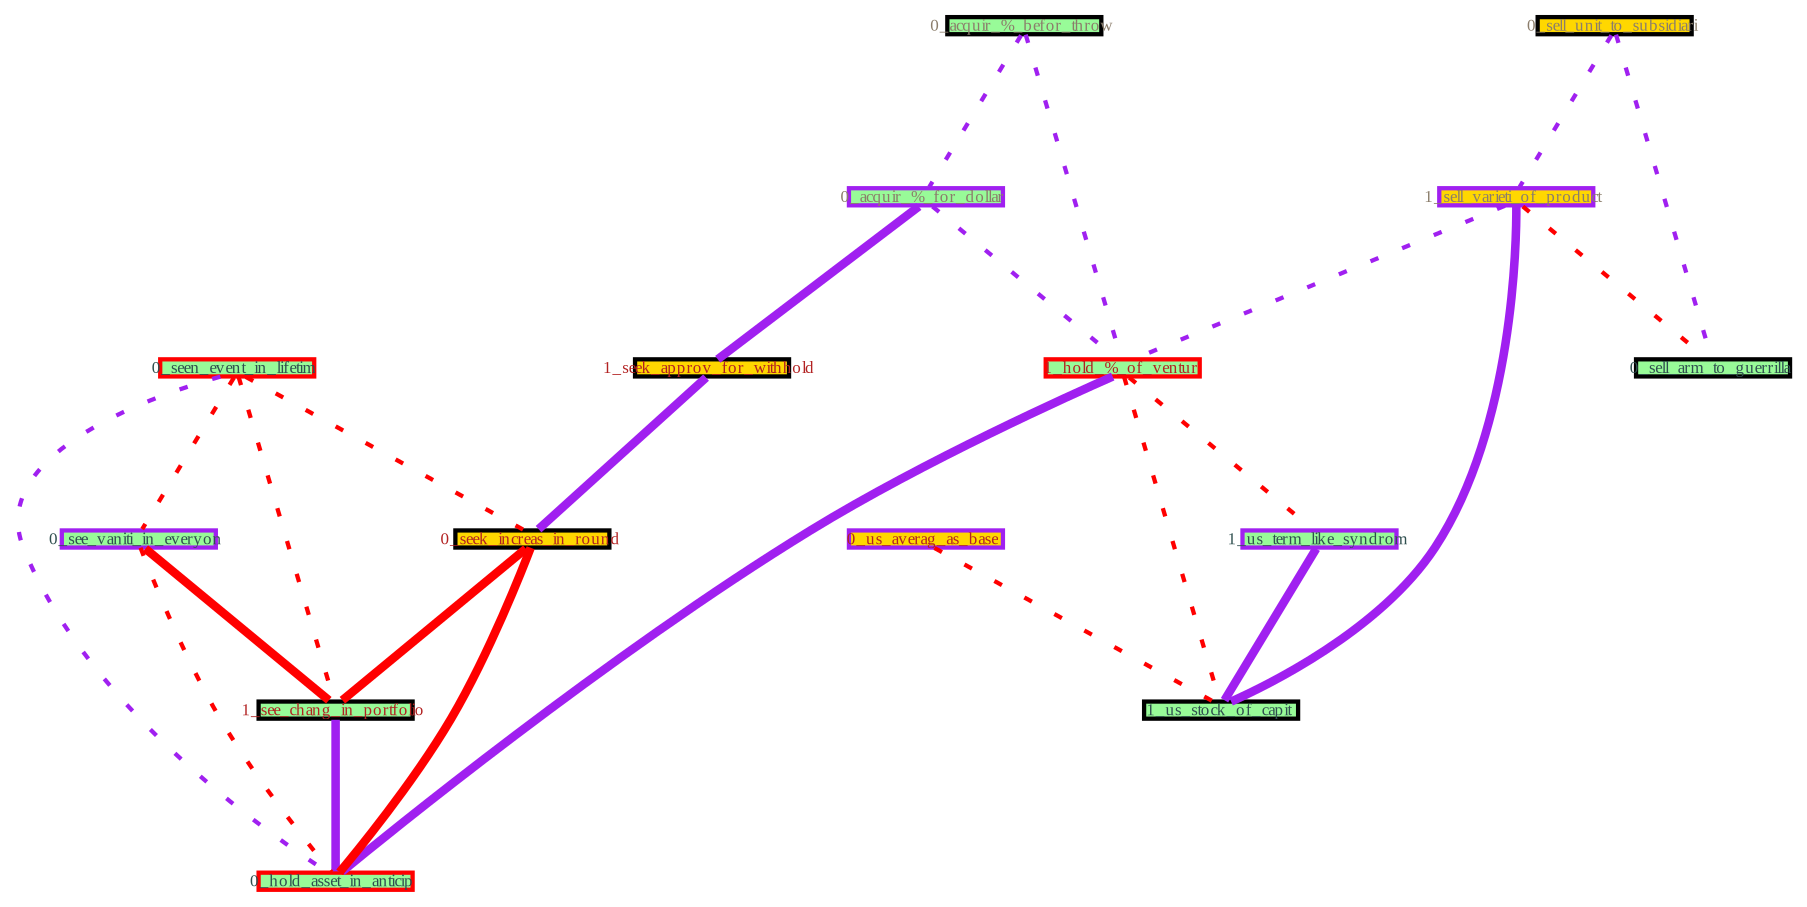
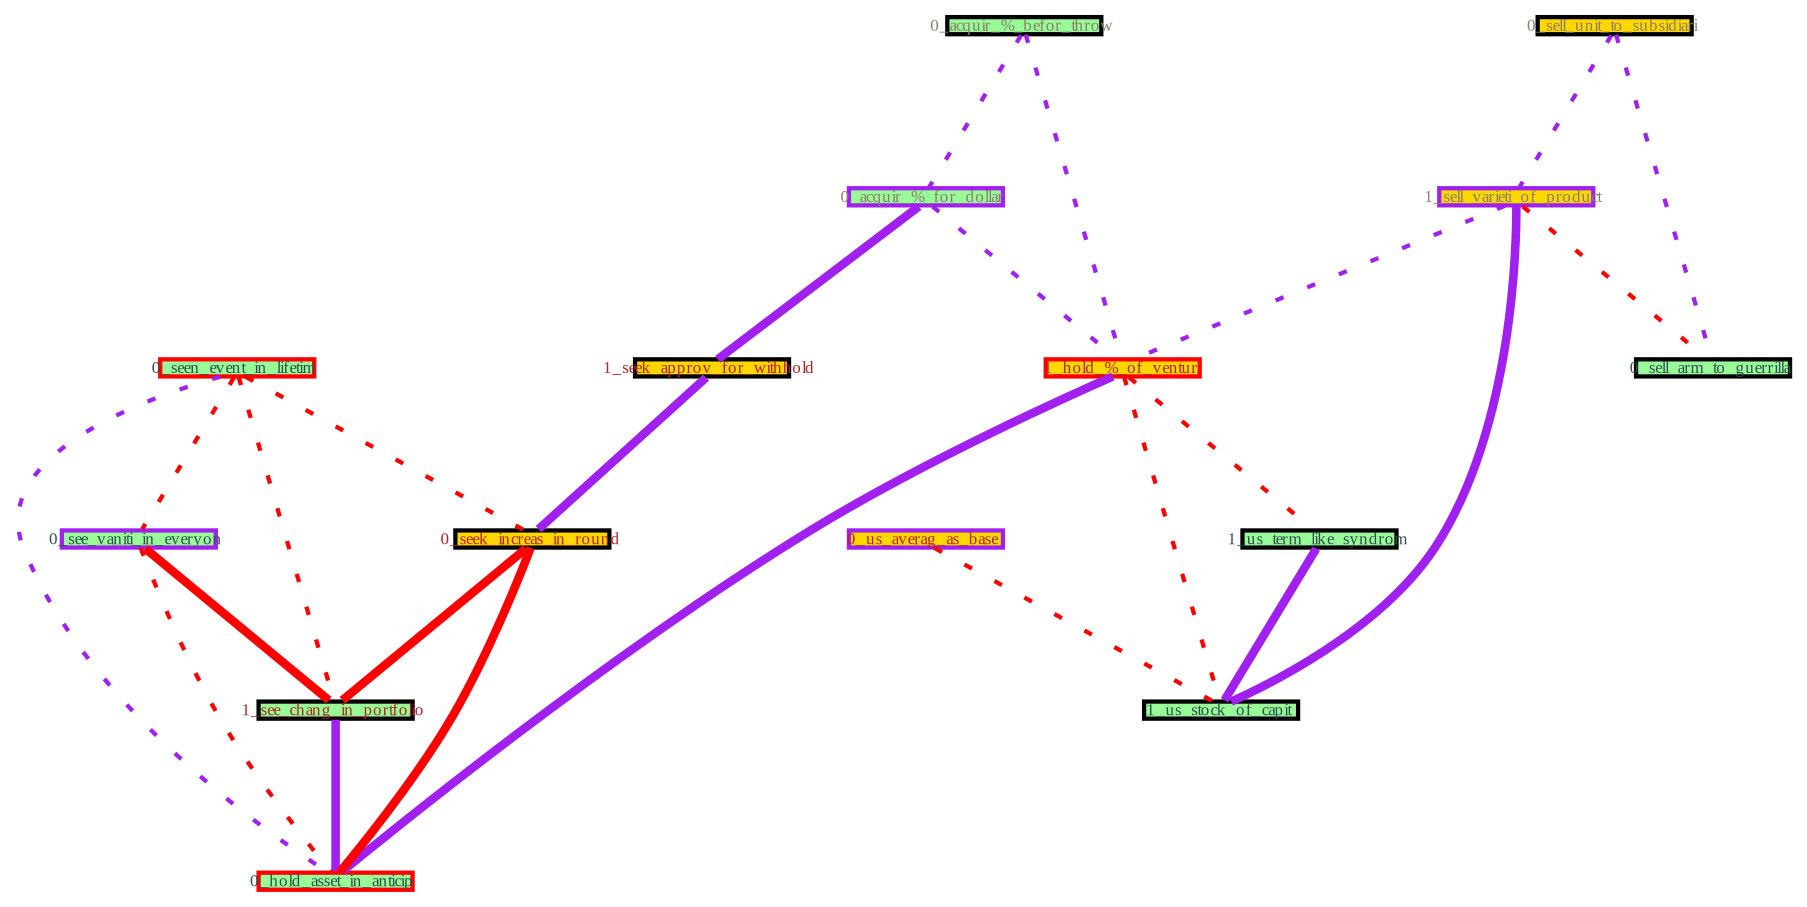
  graph {
    fontname="Liberation Serif"
    node [color=black fillcolor=palegreen fixedsize=true fontcolor="#2f4f4f" fontname="Liberation Serif" fontsize=4 shape=polygon style=filled]
    edge [color=purple fontname="Liberation Serif" style=dotted w=1]
    "0_acquir_%_befor_throw " [fontcolor="#8b7d6b" height=.06 width=.5]
    "0_sell_unit_to_subsidiari " [fillcolor=gold fontcolor="#8b7d6b" height=.06 width=.5]
    "1_sell_varieti_of_product " [color=purple fillcolor=gold fontcolor="#8b7d6b" height=.06 width=.5]
    "0_acquir_%_for_dollar " [color=purple fontcolor="#8b7d6b" height=.06 width=.5]
    "0_us_averag_as_base " [color=purple fillcolor=gold fontcolor="#b22222" height=.06 width=.5]
    "1_seek_approv_for_withhold " [fillcolor=gold fontcolor="#b22222" height=.06 width=.5]
-   "1_hold_%_of_ventur " [color=red fontcolor="#b22222" height=.06 width=.5]
+   "1_hold_%_of_ventur " [color=red fillcolor=gold fontcolor="#b22222" height=.06 width=.5]
    "1_see_chang_in_portfolio " [fontcolor="#b22222" height=.06 width=.5]
    "0_sell_arm_to_guerrilla " [height=.06 width=.5]
    "1_us_stock_of_capit " [height=.06 width=.5]
    "0_seek_increas_in_round " [fillcolor=gold fontcolor="#b22222" height=.06 width=.5]
-   "1_us_term_like_syndrom " [color=purple height=.06 width=.5]
+   "1_us_term_like_syndrom " [height=.06 width=.5]
    "0_hold_asset_in_anticip " [color=red height=.06 width=.5]
    "0_seen_event_in_lifetim " [color=red height=.06 width=.5]
    "0_see_vaniti_in_everyon " [color=purple height=.06 width=.5]
    subgraph sub_1 {
      "0_acquir_%_befor_throw "
      "0_sell_unit_to_subsidiari "
      "1_sell_varieti_of_product "
      "0_acquir_%_for_dollar "
    }
    subgraph sub_2 {
      "0_us_averag_as_base "
      "1_seek_approv_for_withhold "
      "1_hold_%_of_ventur "
      "1_see_chang_in_portfolio "
    }
    "0_acquir_%_befor_throw " -- "0_acquir_%_for_dollar " [w=2]
    "0_acquir_%_befor_throw " -- "1_hold_%_of_ventur "
    "0_sell_unit_to_subsidiari " -- "1_sell_varieti_of_product "
    "0_sell_unit_to_subsidiari " -- "0_sell_arm_to_guerrilla " [w=2]
    "1_sell_varieti_of_product " -- "1_hold_%_of_ventur "
    "1_sell_varieti_of_product " -- "0_sell_arm_to_guerrilla " [color=red]
    "1_sell_varieti_of_product " -- "1_us_stock_of_capit " [style=bold]
    "0_acquir_%_for_dollar " -- "1_seek_approv_for_withhold " [style=bold]
    "0_acquir_%_for_dollar " -- "1_hold_%_of_ventur "
    "0_us_averag_as_base " -- "1_us_stock_of_capit " [color=red]
    "1_seek_approv_for_withhold " -- "0_seek_increas_in_round " [style=bold]
    "1_hold_%_of_ventur " -- "1_us_stock_of_capit " [color=red]
    "1_hold_%_of_ventur " -- "1_us_term_like_syndrom " [color=red]
    "1_hold_%_of_ventur " -- "0_hold_asset_in_anticip " [style=bold]
    "1_see_chang_in_portfolio " -- "0_hold_asset_in_anticip " [style=bold]
    "0_seek_increas_in_round " -- "1_see_chang_in_portfolio " [color=red style=bold]
    "0_seek_increas_in_round " -- "0_hold_asset_in_anticip " [color=red style=bold]
    "1_us_term_like_syndrom " -- "1_us_stock_of_capit " [style=bold]
    "0_seen_event_in_lifetim " -- "1_see_chang_in_portfolio " [color=red]
    "0_seen_event_in_lifetim " -- "0_seek_increas_in_round " [color=red]
    "0_seen_event_in_lifetim " -- "0_hold_asset_in_anticip "
    "0_seen_event_in_lifetim " -- "0_see_vaniti_in_everyon " [color=red]
    "0_see_vaniti_in_everyon " -- "1_see_chang_in_portfolio " [color=red style=bold w=2]
    "0_see_vaniti_in_everyon " -- "0_hold_asset_in_anticip " [color=red]
  }
